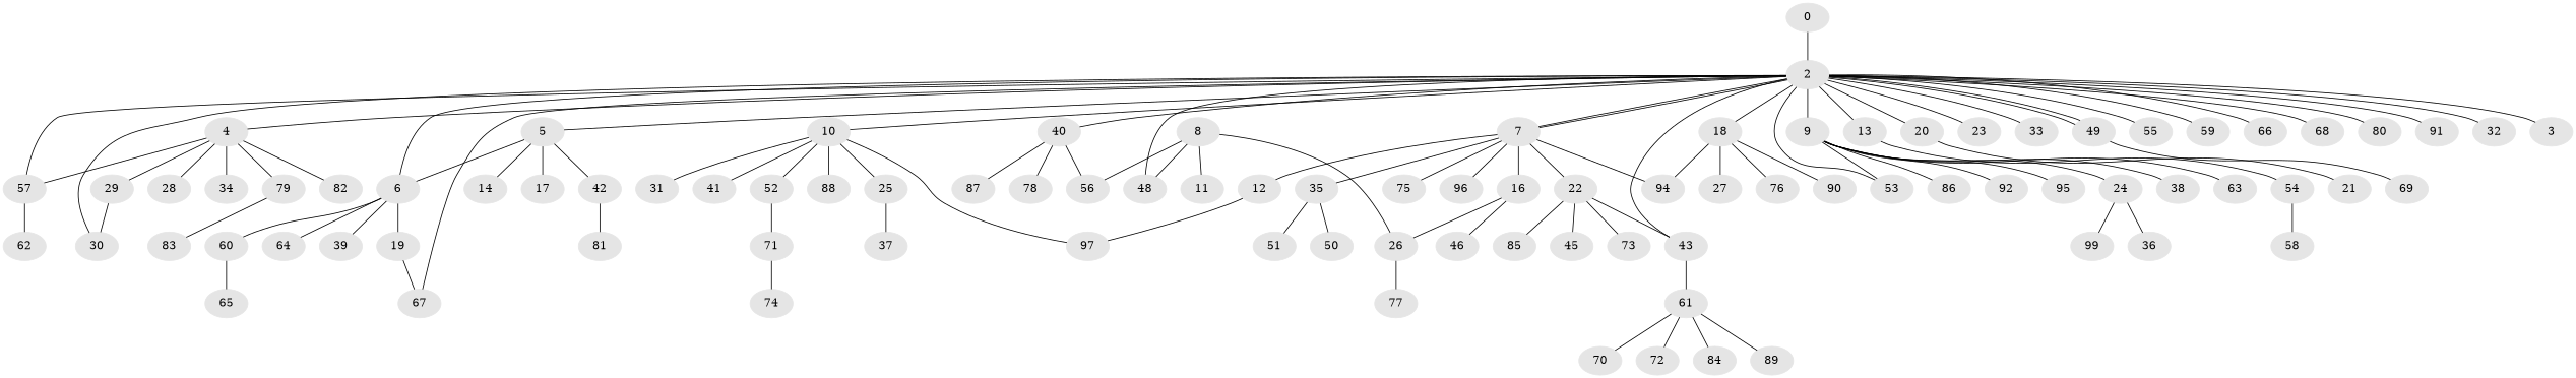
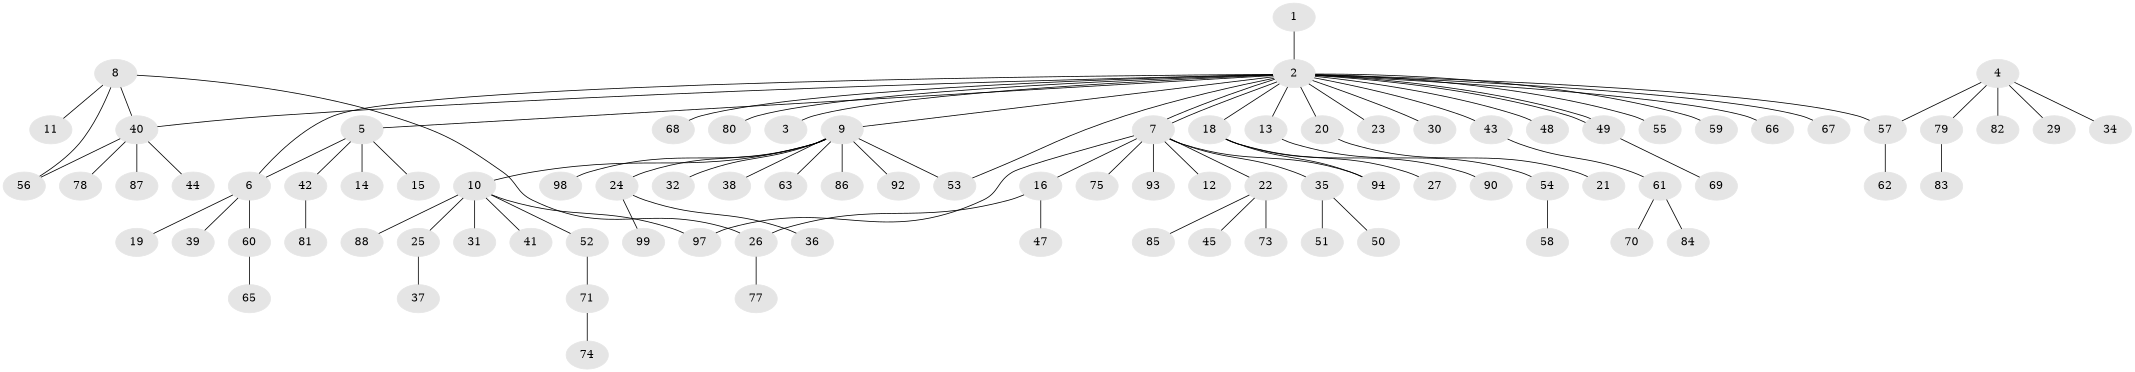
  graph {
    node [color=gray90 style=filled]
-   1 [label=0]
+   1
    2
    3
    4
    5
    6
    7
    9
    10
    13
    18
    20
    23
    30
-   33
    40
    43
    48
    49
    53
    55
    57
    59
    66
    67
    68
    80
-   91
-   28
    29
    34
    79
    82
    14
-   15 [label=17]
+   15
    42
    19
    39
    60
-   64
    12
    16
    n43 [label=97]
    22
    35
    75
    94
-   96
+   96 [label=93]
    24
    32
    38
    63
    86
    92
-   95
+   95 [label=98]
    25
    31
    41
    52
    88
    54
    27
-   76
    90
    21
    56
+   44
    78
    87
    61
    69
    62
    8
    11
    26
    83
    81
    65
-   46
+   46 [label=47]
    45
    73
    85
    50
    51
    77
    36
    n87 [label=99]
    37
    71
    58
    70
-   72
    84
-   89
    74
    1 -- 2
    2 -- 3
-   2 -- 4
    2 -- 5
    2 -- 6
    2 -- 7
    2 -- 7
    2 -- 9
-   2 -- 10
+   9 -- 10
    2 -- 13
    2 -- 18
    2 -- 20
    2 -- 23
    2 -- 30
-   2 -- 33
    2 -- 40
    2 -- 43
    2 -- 48
    2 -- 49
    2 -- 49
    2 -- 53
    2 -- 55
    2 -- 57
    2 -- 59
    2 -- 66
    2 -- 67
    2 -- 68
    2 -- 80
-   2 -- 91
    4 -- 57
-   4 -- 28
    4 -- 29
    4 -- 34
    4 -- 79
    4 -- 82
    5 -- 6
    5 -- 14
    5 -- 15
    5 -- 42
    6 -- 19
    6 -- 39
    6 -- 60
-   6 -- 64
    7 -- 12
    7 -- 16
-   12 -- n43
+   7 -- n43
    7 -- 22
    7 -- 35
    7 -- 75
    7 -- 94
    7 -- 96
    9 -- 53
    9 -- 24
-   2 -- 32
+   9 -- 32
    9 -- 38
    9 -- 63
    9 -- 86
    9 -- 92
    9 -- 95
    10 -- n43
    10 -- 25
    10 -- 31
    10 -- 41
    10 -- 52
    10 -- 88
    13 -- 54
    18 -- 94
    18 -- 27
-   18 -- 76
    18 -- 90
    20 -- 21
    40 -- 56
+   40 -- 44
    40 -- 78
    40 -- 87
    43 -- 61
    49 -- 69
    57 -- 62
-   29 -- 30
    79 -- 83
    42 -- 81
-   19 -- 67
    60 -- 65
    16 -- 26
    16 -- 46
-   22 -- 43
    22 -- 45
    22 -- 73
    22 -- 85
    35 -- 50
    35 -- 51
    24 -- 36
    24 -- n87
    25 -- 37
    52 -- 71
    54 -- 58
    61 -- 70
-   61 -- 72
    61 -- 84
-   61 -- 89
-   8 -- 48
+   8 -- 40
    8 -- 56
    8 -- 11
    8 -- 26
    26 -- 77
    71 -- 74
  }
